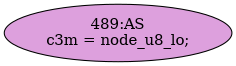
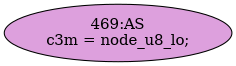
  strict digraph {
    rankdir=LR
-   n1 [ast="<pyverilog.vparser.ast.Assign object at 0x7f90abd2bfd0>" def_var="['c3m']" fillcolor=plum label="489:AS\nc3m = node_u8_lo;" statements="[]" style=filled typ=Assign use_var="['node_u8_lo']"]
+   n1 [ast="<pyverilog.vparser.ast.Assign object at 0x7f90abd2bfd0>" def_var="['c3m']" fillcolor=plum label="469:AS\nc3m = node_u8_lo;" statements="[]" style=filled typ=Assign use_var="['node_u8_lo']"]
  }
